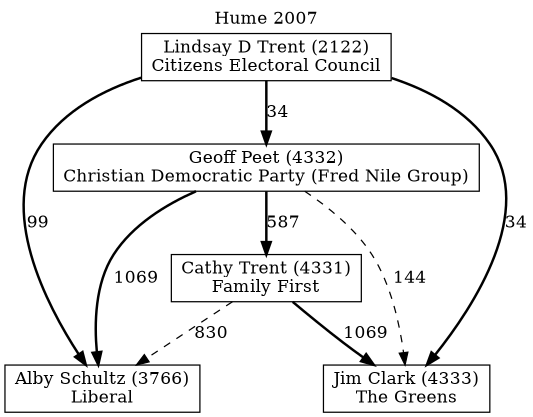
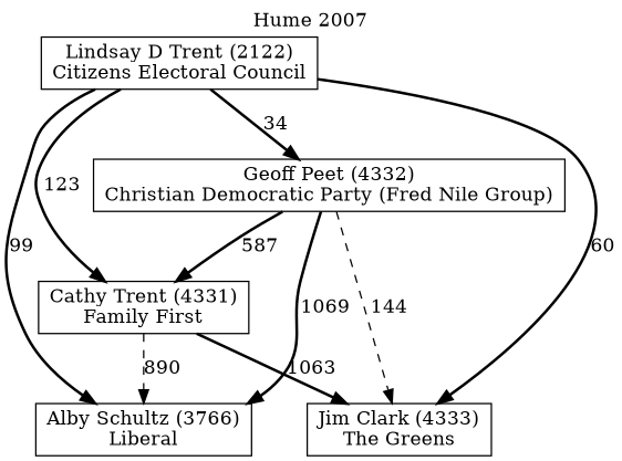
  digraph {
    label="Hume 2007"
    labelloc=t
    mclimit=10
    node [shape=box]
    edge [style=bold]
    n1 [label="Alby Schultz (3766)\nLiberal"]
    n2 [label="Jim Clark (4333)\nThe Greens"]
    n3 [label="Cathy Trent (4331)\nFamily First"]
    n4 [label="Geoff Peet (4332)\nChristian Democratic Party (Fred Nile Group)"]
    n5 [label="Lindsay D Trent (2122)\nCitizens Electoral Council"]
-   n3 -> n1 [label=830 style=dashed]
-   n3 -> n2 [label=1069]
+   n3 -> n1 [label=890 style=dashed]
+   n3 -> n2 [label=1063]
    n4 -> n1 [label=1069]
    n4 -> n2 [label=144 style=dashed]
    n4 -> n3 [label=587]
    n5 -> n1 [label=99]
-   n5 -> n2 [label=34]
+   n5 -> n2 [label=60]
+   n5 -> n3 [label=123]
    n5 -> n4 [label=34]
  }
